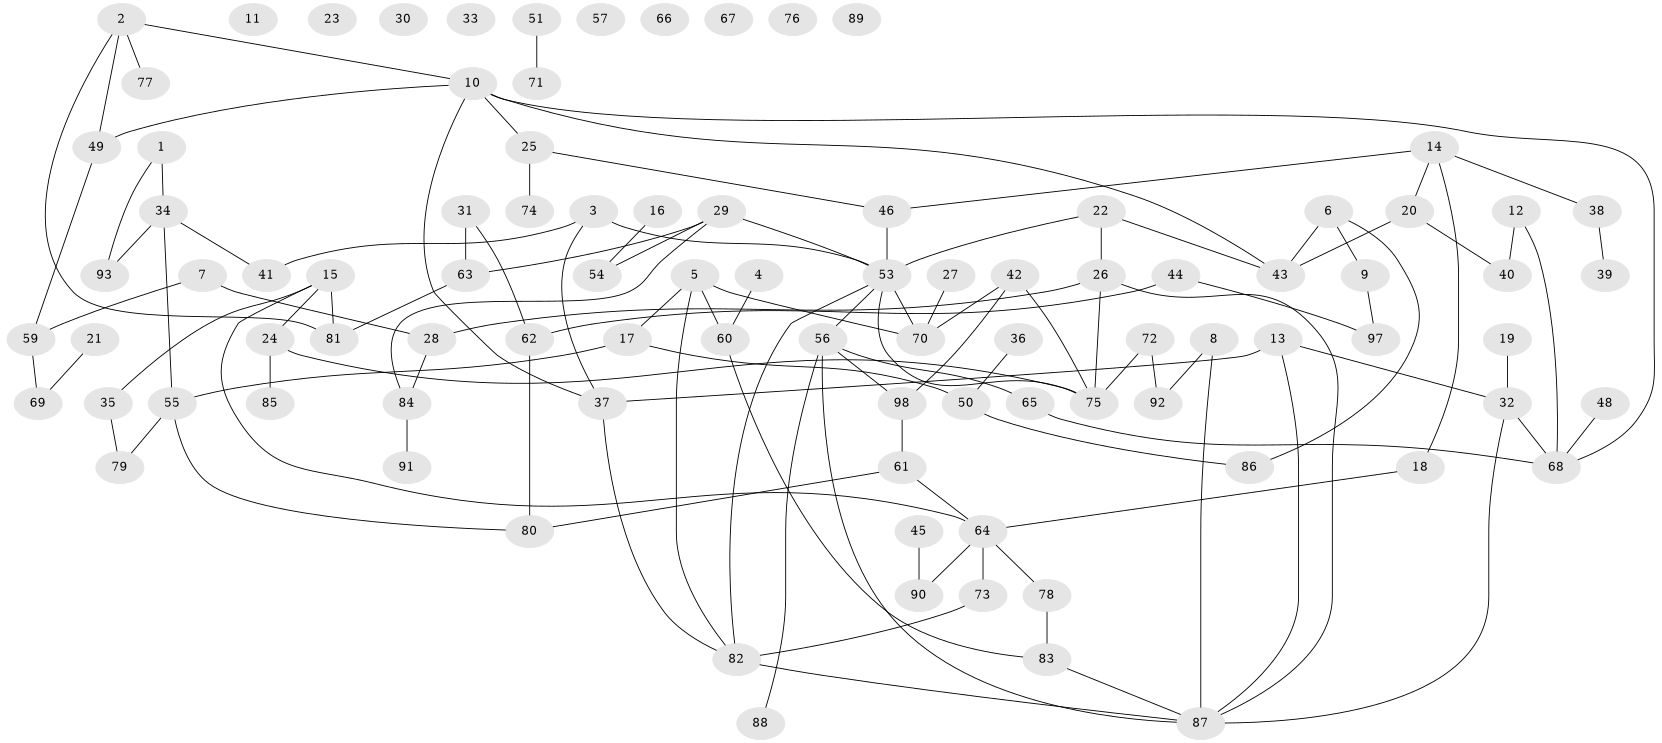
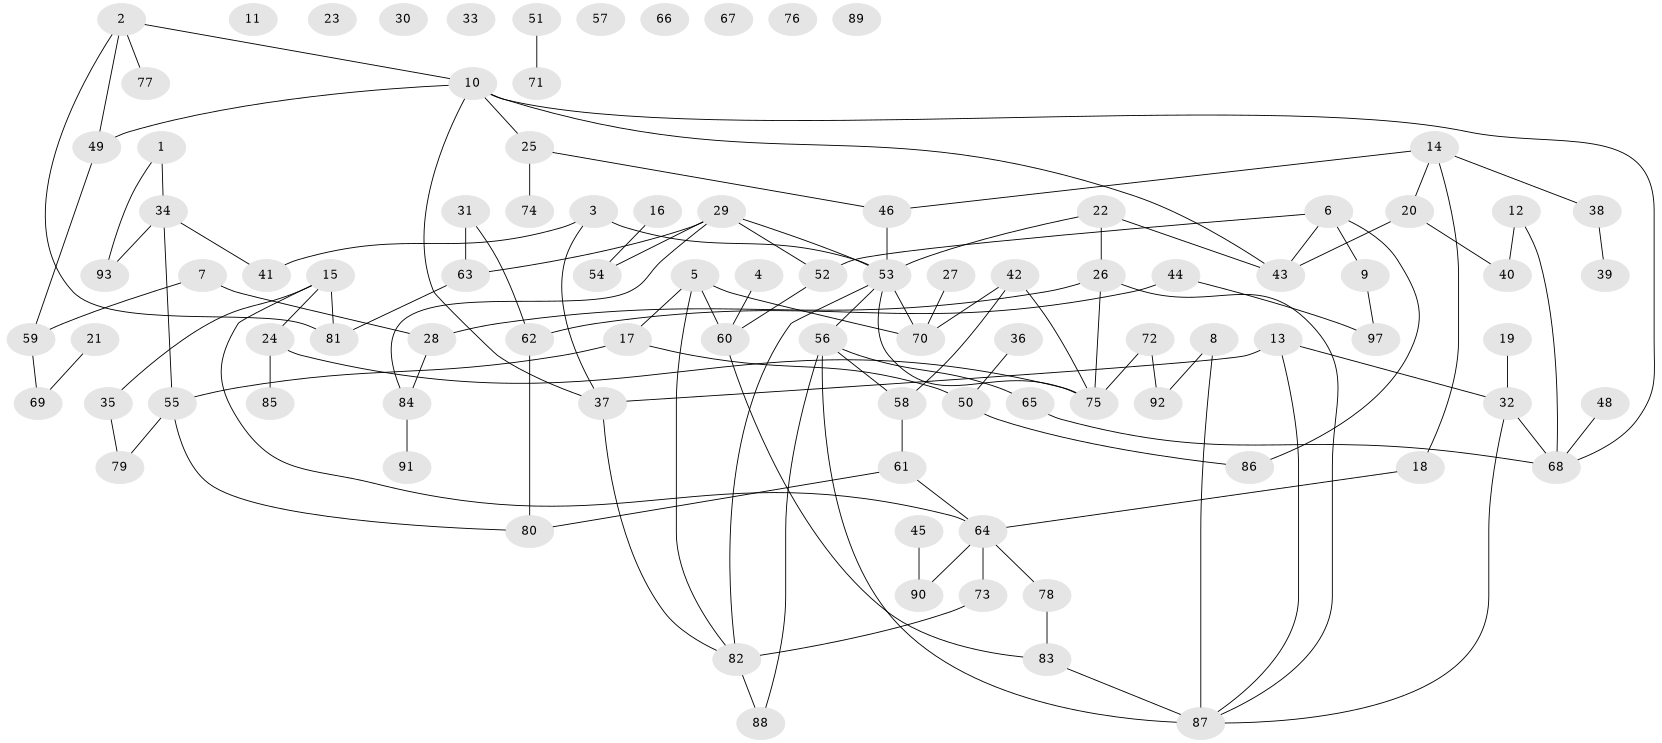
  graph {
    node [color=gray90 style=filled]
    1
    34
    93
    41
    55
    2
    10
    49
    77
    81
    37
    43
    25
    68
    59
    3
    53
    82
    70
    75
    56
    4
    60
    83
    5
    17
    50
    88
    6
    9
+   52
    86
    n33 [label=97]
    7
    28
    84
    69
    8
    87
    92
    46
    74
    11
    12
    40
    13
    32
    14
    18
    20
    38
    64
    39
    15
    24
    35
    85
    79
    90
    73
    78
    16
    54
    80
    65
    19
    21
    22
    26
    23
    27
    91
    29
    63
    30
    31
    62
    33
    36
    42
-   58 [label=98]
+   58
    61
    44
    45
    48
    51
    71
    57
    66
    67
    72
    76
    89
    1 -- 34
    1 -- 93
    34 -- 93
    34 -- 41
    34 -- 55
    55 -- 79
    55 -- 80
    2 -- 10
    2 -- 49
    2 -- 77
    2 -- 81
    10 -- 49
    10 -- 37
    10 -- 43
    10 -- 25
    10 -- 68
    49 -- 59
    37 -- 82
    25 -- 46
    25 -- 74
    59 -- 69
    3 -- 41
    3 -- 37
    3 -- 53
    53 -- 82
    53 -- 70
    53 -- 75
    53 -- 56
-   82 -- 87
+   82 -- 88
    56 -- 88
    56 -- 87
    56 -- 65
    56 -- 58
    4 -- 60
    60 -- 83
    83 -- 87
    5 -- 82
    5 -- 70
    5 -- 60
    5 -- 17
    17 -- 55
    17 -- 50
    50 -- 86
    6 -- 43
    6 -- 9
+   6 -- 52
    6 -- 86
    9 -- n33
+   52 -- 60
    7 -- 59
    7 -- 28
    28 -- 84
    84 -- 91
    8 -- 87
    8 -- 92
    46 -- 53
    12 -- 68
    12 -- 40
    13 -- 37
    13 -- 87
    13 -- 32
    32 -- 68
    32 -- 87
    14 -- 46
    14 -- 18
    14 -- 20
    14 -- 38
    18 -- 64
    20 -- 43
    20 -- 40
    38 -- 39
    64 -- 90
    64 -- 73
    64 -- 78
    15 -- 81
    15 -- 64
    15 -- 24
    15 -- 35
    24 -- 75
    24 -- 85
    35 -- 79
    73 -- 82
    78 -- 83
    16 -- 54
    65 -- 68
    19 -- 32
    21 -- 69
    22 -- 43
    22 -- 53
    22 -- 26
    26 -- 75
    26 -- 28
    26 -- 87
    27 -- 70
    29 -- 53
+   29 -- 52
    29 -- 84
    29 -- 54
    29 -- 63
    63 -- 81
    31 -- 63
    31 -- 62
    62 -- 80
    36 -- 50
    42 -- 70
    42 -- 75
    42 -- 58
    58 -- 61
    61 -- 64
    61 -- 80
    44 -- n33
    44 -- 62
    45 -- 90
    48 -- 68
    51 -- 71
    72 -- 75
    72 -- 92
  }
